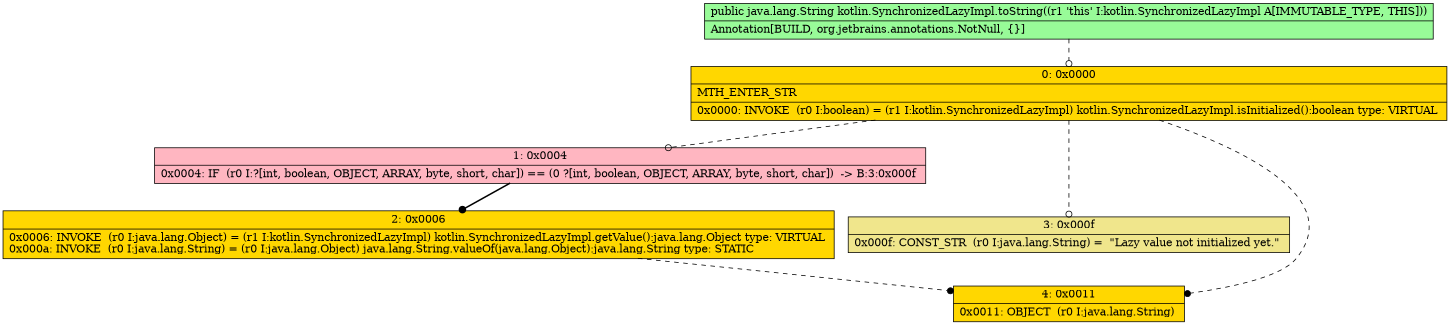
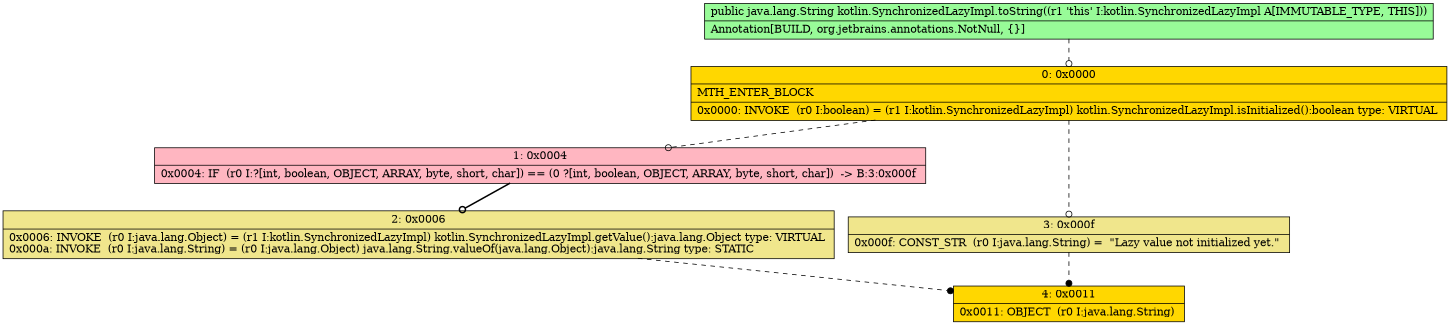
  digraph {
    node [fillcolor=gold shape=record style=filled]
    edge [arrowhead=odot style=dashed]
-   n1 [label="{0\:\ 0x0000|MTH_ENTER_STR\l|0x0000: INVOKE  (r0 I:boolean) = (r1 I:kotlin.SynchronizedLazyImpl) kotlin.SynchronizedLazyImpl.isInitialized():boolean type: VIRTUAL \l}"]
+   n1 [label="{0\:\ 0x0000|MTH_ENTER_BLOCK\l|0x0000: INVOKE  (r0 I:boolean) = (r1 I:kotlin.SynchronizedLazyImpl) kotlin.SynchronizedLazyImpl.isInitialized():boolean type: VIRTUAL \l}"]
    n2 [fillcolor=lightpink label="{1\:\ 0x0004|0x0004: IF  (r0 I:?[int, boolean, OBJECT, ARRAY, byte, short, char]) == (0 ?[int, boolean, OBJECT, ARRAY, byte, short, char])  \-\> B:3:0x000f \l}"]
    n3 [fillcolor=khaki label="{3\:\ 0x000f|0x000f: CONST_STR  (r0 I:java.lang.String) =  \"Lazy value not initialized yet.\" \l}"]
-   n4 [label="{2\:\ 0x0006|0x0006: INVOKE  (r0 I:java.lang.Object) = (r1 I:kotlin.SynchronizedLazyImpl) kotlin.SynchronizedLazyImpl.getValue():java.lang.Object type: VIRTUAL \l0x000a: INVOKE  (r0 I:java.lang.String) = (r0 I:java.lang.Object) java.lang.String.valueOf(java.lang.Object):java.lang.String type: STATIC \l}"]
+   n4 [fillcolor=khaki label="{2\:\ 0x0006|0x0006: INVOKE  (r0 I:java.lang.Object) = (r1 I:kotlin.SynchronizedLazyImpl) kotlin.SynchronizedLazyImpl.getValue():java.lang.Object type: VIRTUAL \l0x000a: INVOKE  (r0 I:java.lang.String) = (r0 I:java.lang.Object) java.lang.String.valueOf(java.lang.Object):java.lang.String type: STATIC \l}"]
    n5 [label="{4\:\ 0x0011|0x0011: OBJECT  (r0 I:java.lang.String) \l}"]
    n6 [fillcolor=palegreen label="{public java.lang.String kotlin.SynchronizedLazyImpl.toString((r1 'this' I:kotlin.SynchronizedLazyImpl A[IMMUTABLE_TYPE, THIS]))  | Annotation[BUILD, org.jetbrains.annotations.NotNull, \{\}]\l}"]
    n1 -> n2
    n1 -> n3
-   n2 -> n4 [arrowhead=dot style=bold]
-   n1 -> n5 [arrowhead=dot]
+   n2 -> n4 [style=bold]
+   n3 -> n5 [arrowhead=dot]
    n4 -> n5 [arrowhead=dot]
    n6 -> n1
  }
